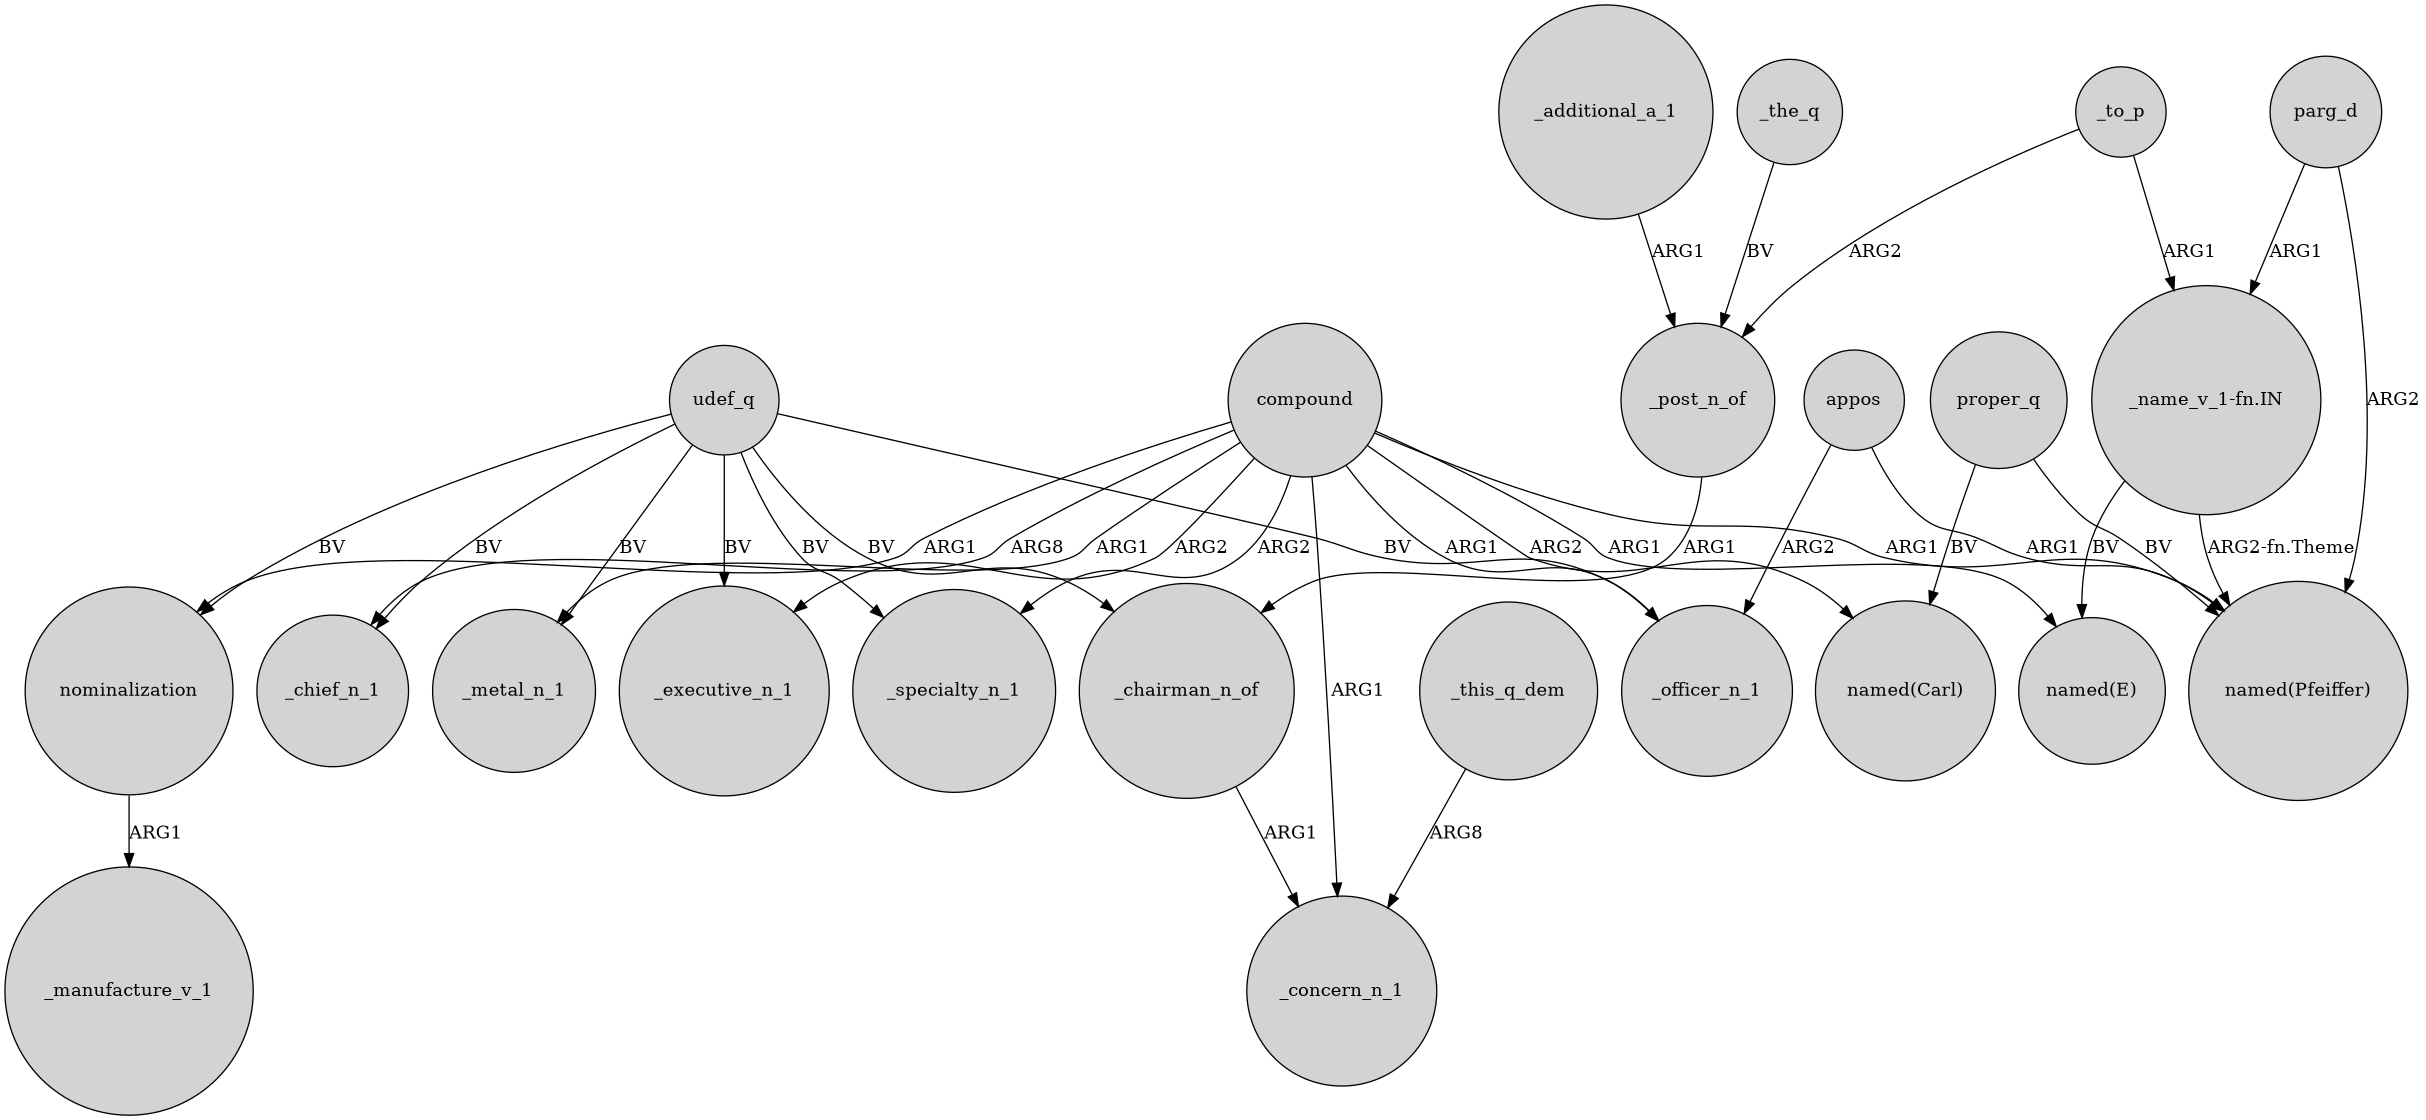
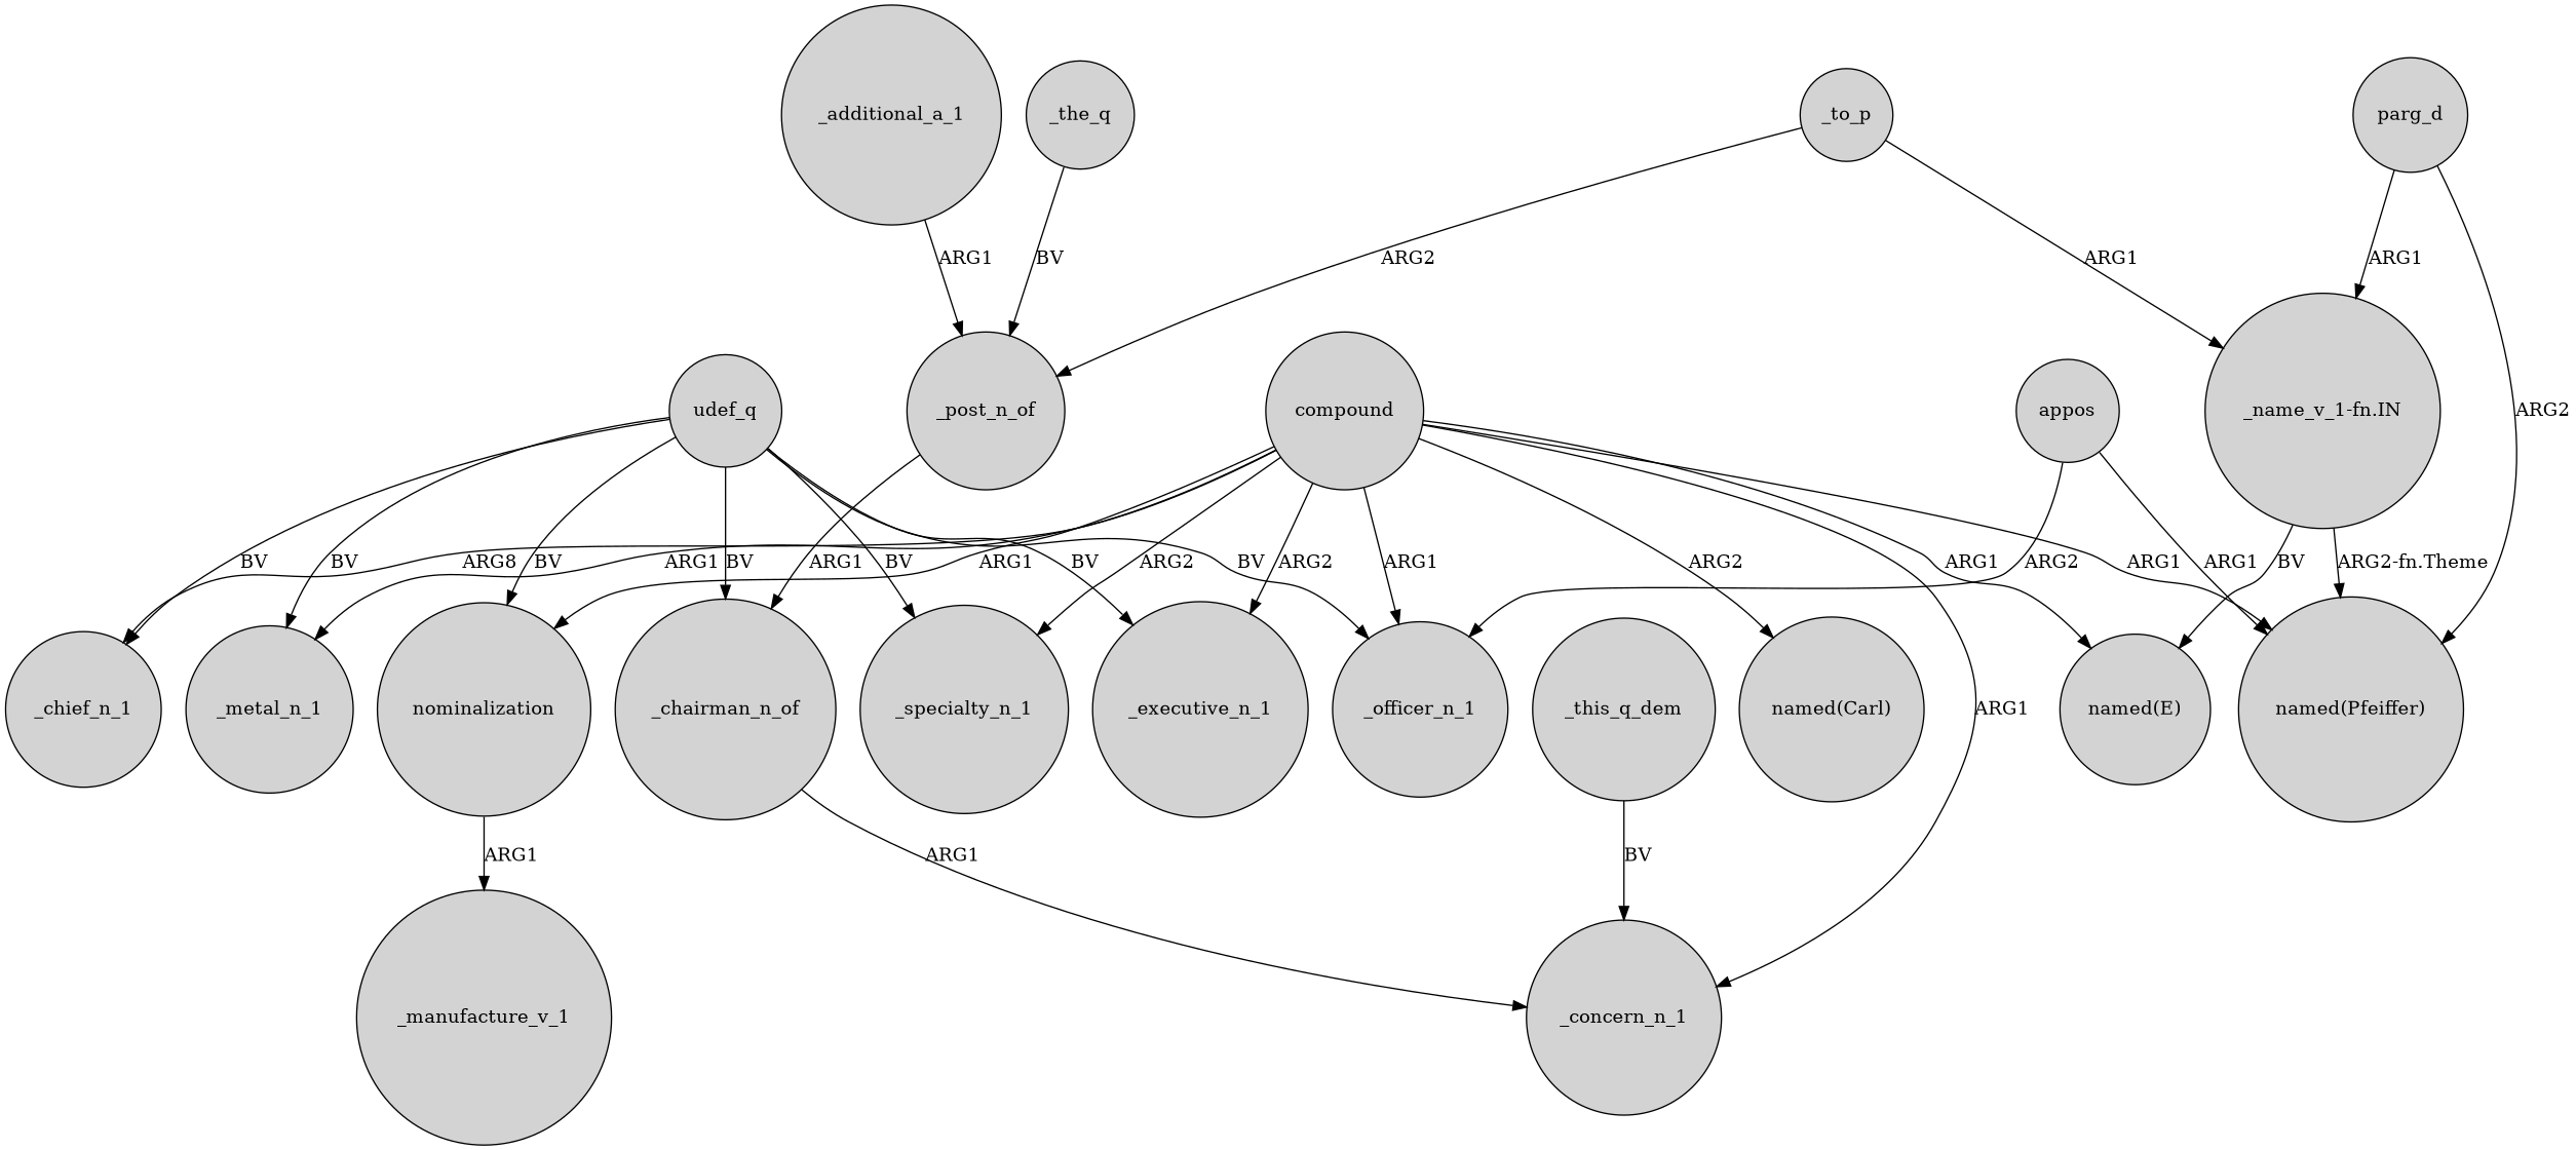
  digraph {
    node [shape=circle style=filled]
    udef_q
    _specialty_n_1
    _executive_n_1
    _chairman_n_of
    nominalization
    _chief_n_1
    _officer_n_1
    _metal_n_1
    _concern_n_1
    _manufacture_v_1
-   proper_q
    "named(Pfeiffer)"
    "named(Carl)"
    appos
    _this_q_dem
    compound
    "named(E)"
    parg_d
    "_name_v_1-fn.IN"
    _additional_a_1
    _post_n_of
    _to_p
    _the_q
    udef_q -> _specialty_n_1 [label=BV]
    udef_q -> _executive_n_1 [label=BV]
    udef_q -> _chairman_n_of [label=BV]
    udef_q -> nominalization [label=BV]
    udef_q -> _chief_n_1 [label=BV]
    udef_q -> _officer_n_1 [label=BV]
    udef_q -> _metal_n_1 [label=BV]
    _chairman_n_of -> _concern_n_1 [label=ARG1]
    nominalization -> _manufacture_v_1 [label=ARG1]
-   proper_q -> "named(Pfeiffer)" [label=BV]
-   proper_q -> "named(Carl)" [label=BV]
    appos -> _officer_n_1 [label=ARG2]
    appos -> "named(Pfeiffer)" [label=ARG1]
-   _this_q_dem -> _concern_n_1 [label=ARG8]
+   _this_q_dem -> _concern_n_1 [label=BV]
    compound -> _specialty_n_1 [label=ARG2]
    compound -> _executive_n_1 [label=ARG2]
    compound -> nominalization [label=ARG1]
    compound -> _chief_n_1 [label=ARG8]
    compound -> _officer_n_1 [label=ARG1]
    compound -> _metal_n_1 [label=ARG1]
    compound -> _concern_n_1 [label=ARG1]
    compound -> "named(Pfeiffer)" [label=ARG1]
    compound -> "named(Carl)" [label=ARG2]
    compound -> "named(E)" [label=ARG1]
    parg_d -> "named(Pfeiffer)" [label=ARG2]
    parg_d -> "_name_v_1-fn.IN" [label=ARG1]
    "_name_v_1-fn.IN" -> "named(Pfeiffer)" [label="ARG2-fn.Theme"]
    "_name_v_1-fn.IN" -> "named(E)" [label=BV]
    _additional_a_1 -> _post_n_of [label=ARG1]
    _post_n_of -> _chairman_n_of [label=ARG1]
    _to_p -> "_name_v_1-fn.IN" [label=ARG1]
    _to_p -> _post_n_of [label=ARG2]
    _the_q -> _post_n_of [label=BV]
  }
